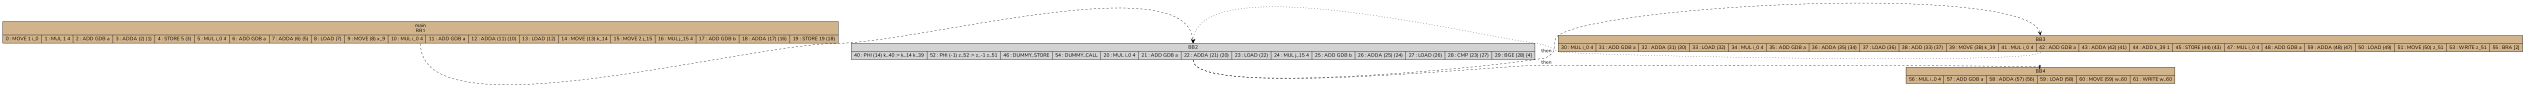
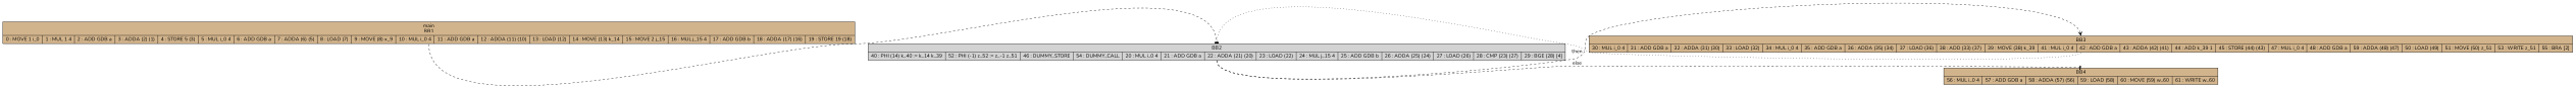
  digraph {
    fontname=Nunito
    rankdir=LR
    node [fillcolor=tan fontname=Nunito shape=record style=filled]
    edge [arrowhead=tee fontname=Nunito headport=n style=dashed tailport=s]
    n1 [label="<b>main\nBB1|{0 : MOVE 1 i_0 |1 : MUL 1 4 |2 : ADD GDB a |3 : ADDA (2) (1) |4 : STORE 5 (3) |5 : MUL i_0 4 |6 : ADD GDB a |7 : ADDA (6) (5) |8 : LOAD (7) |9 : MOVE (8) x_9 |10 : MUL i_0 4 |11 : ADD GDB a |12 : ADDA (11) (10) |13 : LOAD (12) |14 : MOVE (13) k_14 |15 : MOVE 2 j_15 |16 : MUL j_15 4 |17 : ADD GDB b |18 : ADDA (17) (16) |19 : STORE 19 (18) }"]
    n2 [fillcolor=lightgrey label="<b>BB2|{40 : PHI (14) k_40 := k_14 k_39 |52 : PHI (-1) z_52 := z_-1 z_51 |46 : DUMMY_STORE |54 : DUMMY_CALL |20 : MUL i_0 4 |21 : ADD GDB a |22 : ADDA (21) (20) |23 : LOAD (22) |24 : MUL j_15 4 |25 : ADD GDB b |26 : ADDA (25) (24) |27 : LOAD (26) |28 : CMP (23) (27) |29 : BGE (28) [4] }"]
    n3 [label="<b>BB3|{30 : MUL i_0 4 |31 : ADD GDB a |32 : ADDA (31) (30) |33 : LOAD (32) |34 : MUL i_0 4 |35 : ADD GDB a |36 : ADDA (35) (34) |37 : LOAD (36) |38 : ADD (33) (37) |39 : MOVE (38) k_39 |41 : MUL i_0 4 |42 : ADD GDB a |43 : ADDA (42) (41) |44 : ADD k_39 1 |45 : STORE (44) (43) |47 : MUL i_0 4 |48 : ADD GDB a |59 : ADDA (48) (47) |50 : LOAD (49) |51 : MOVE (50) z_51 |53 : WRITE z_51 |55 : BRA [2] }"]
    n4 [label="<b>BB4|{56 : MUL i_0 4 |57 : ADD GDB a |58 : ADDA (57) (56) |59 : LOAD (58) |60 : MOVE (59) w_60 |61 : WRITE w_60 }"]
-   n1 -> n2 [arrowhead=vee]
+   n1 -> n2
    n2 -> n3 [arrowhead=vee label=then]
-   n2 -> n4 [label=then]
-   n3 -> n2 [arrowhead=vee style=dotted]
+   n2 -> n4 [label=else]
+   n3 -> n2 [style=dotted]
  }
